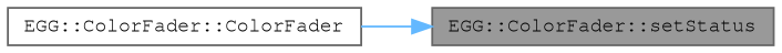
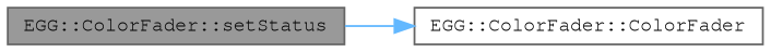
  digraph {
    rankdir=RL
    node [fontname=FreeMono fontsize=10 shape=box style=filled]
    n1 [color=gray40 fillcolor=grey60 fontcolor=black height=0.2 label="EGG::ColorFader::setStatus" width=0.4]
    n2 [color=grey40 fillcolor=white height=0.2 label="EGG::ColorFader::ColorFader" width=0.4]
-   n1 -> n2 [color=steelblue1 dir=back fontname=FreeMono fontsize=10 labelfontname=FreeMono labelfontsize=10 style=solid]
+   n2 -> n1 [color=steelblue1 dir=back fontname=FreeMono fontsize=10 labelfontname=FreeMono labelfontsize=10 style=solid]
  }
